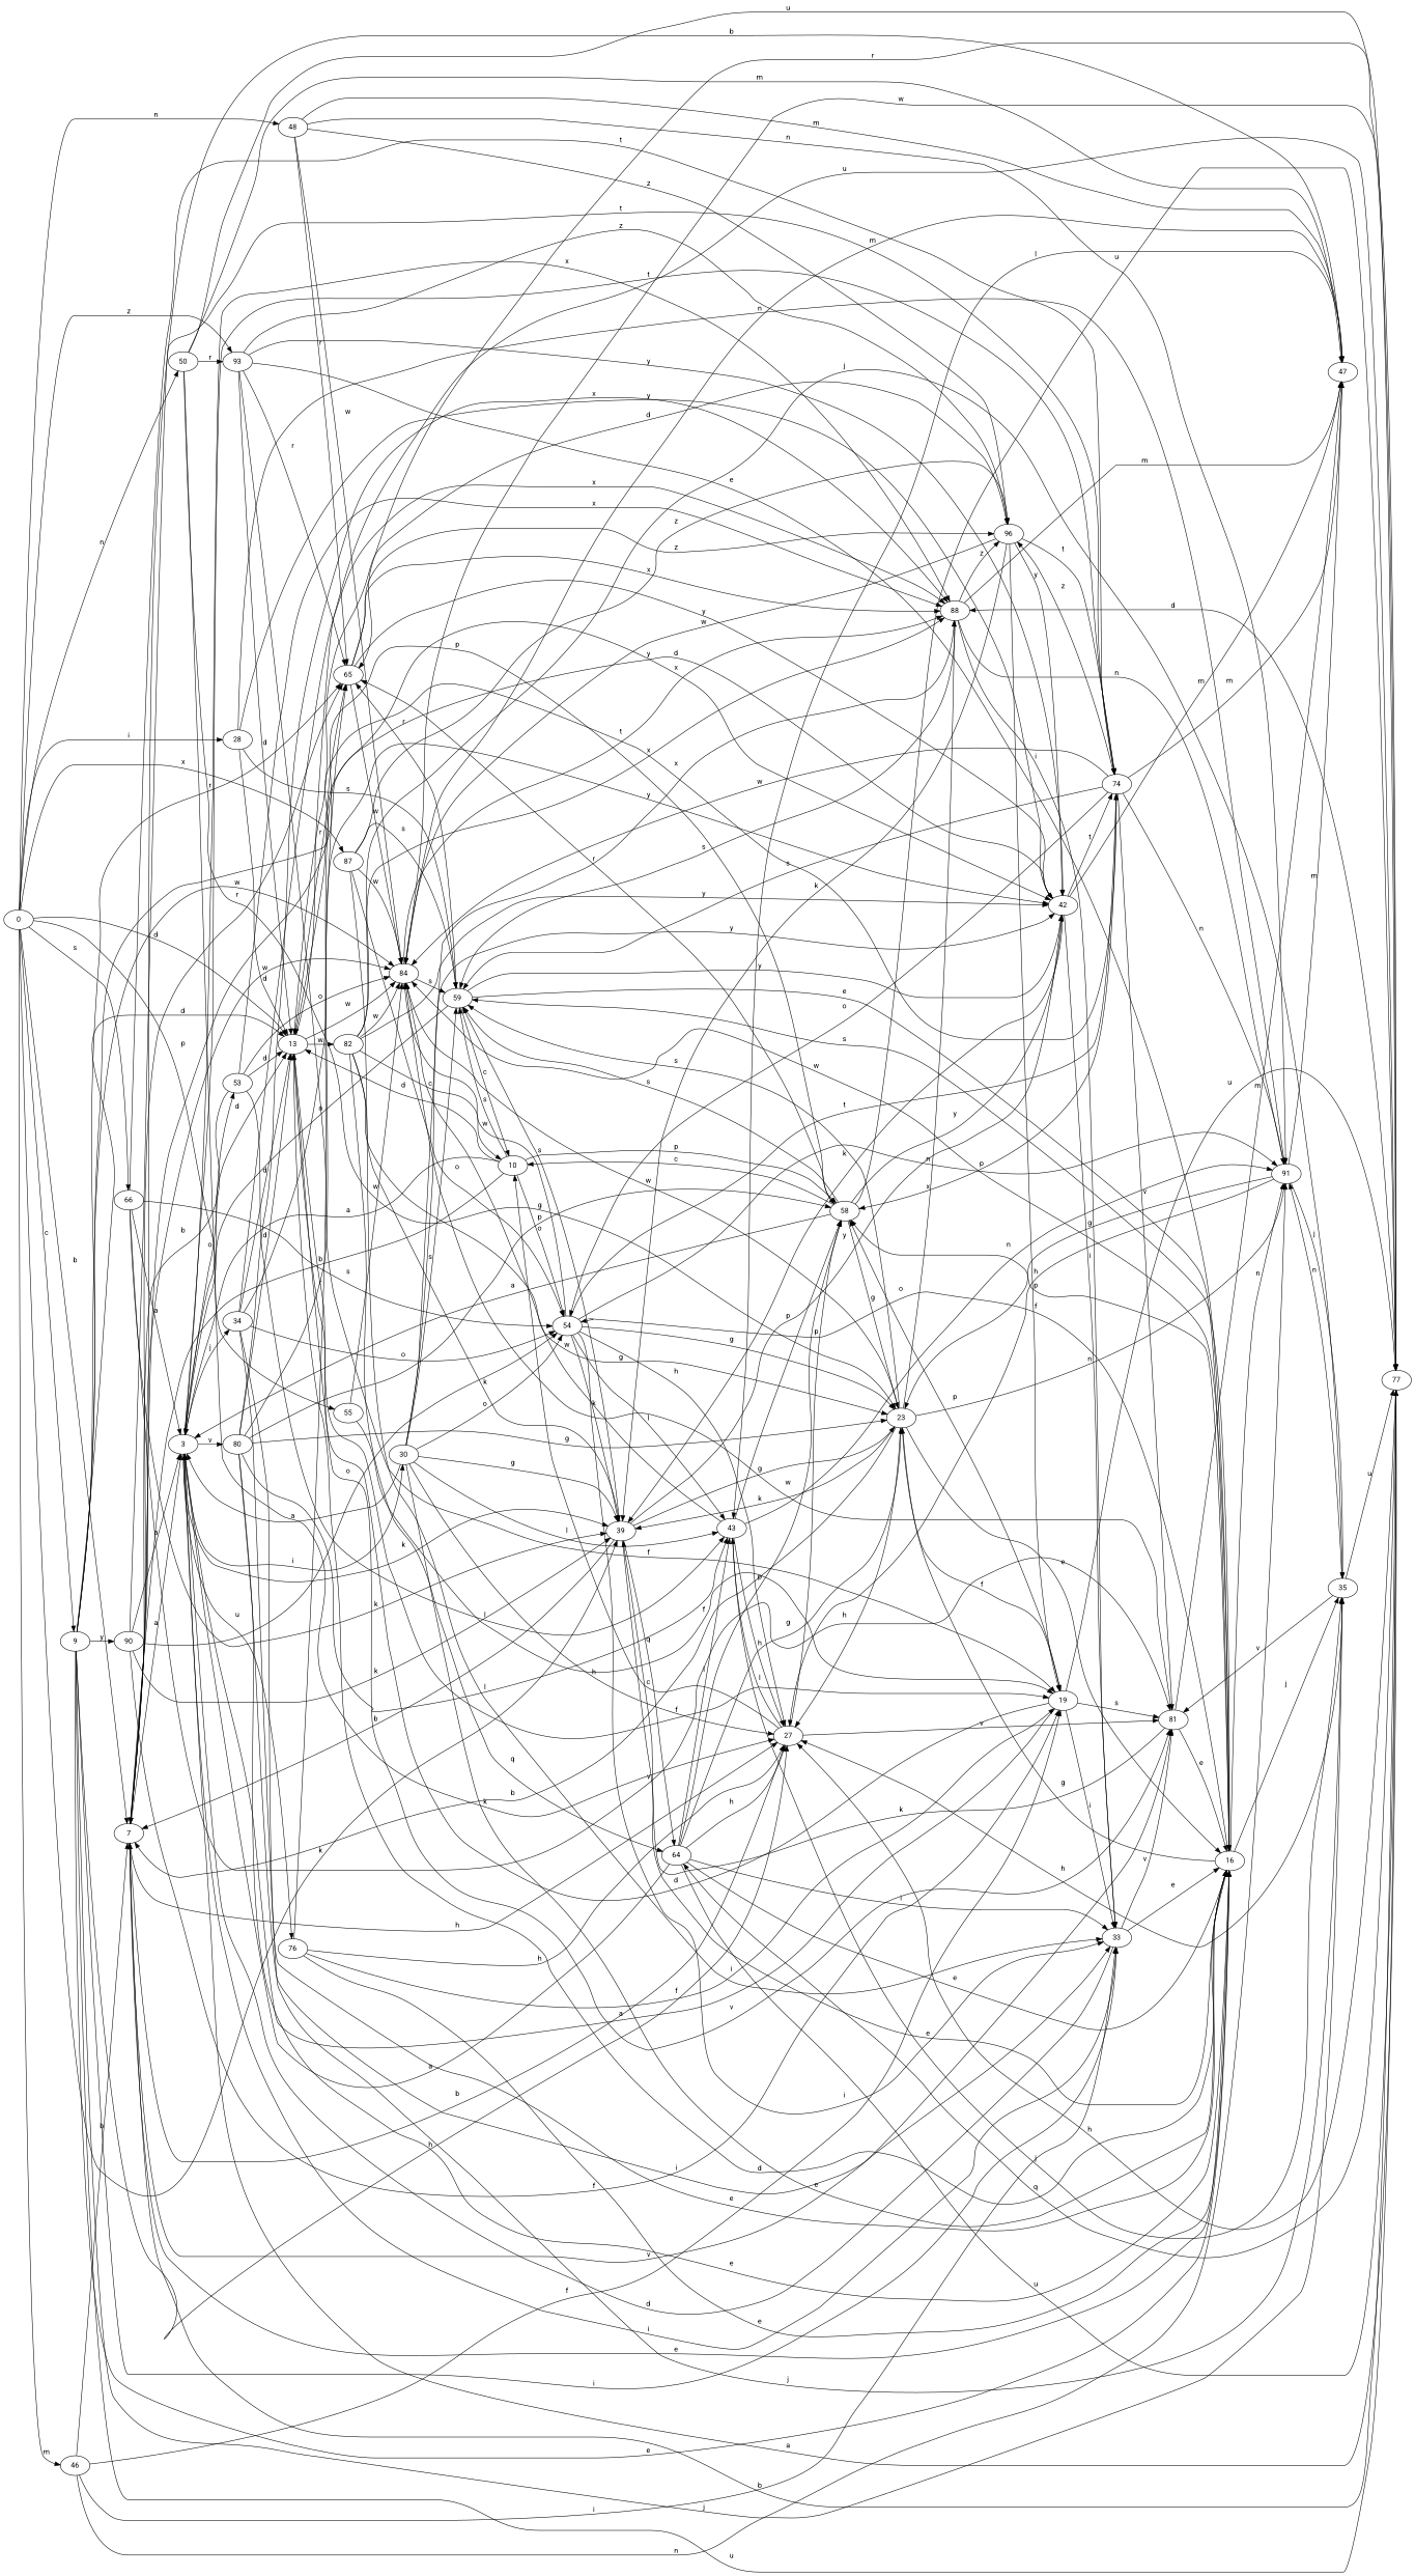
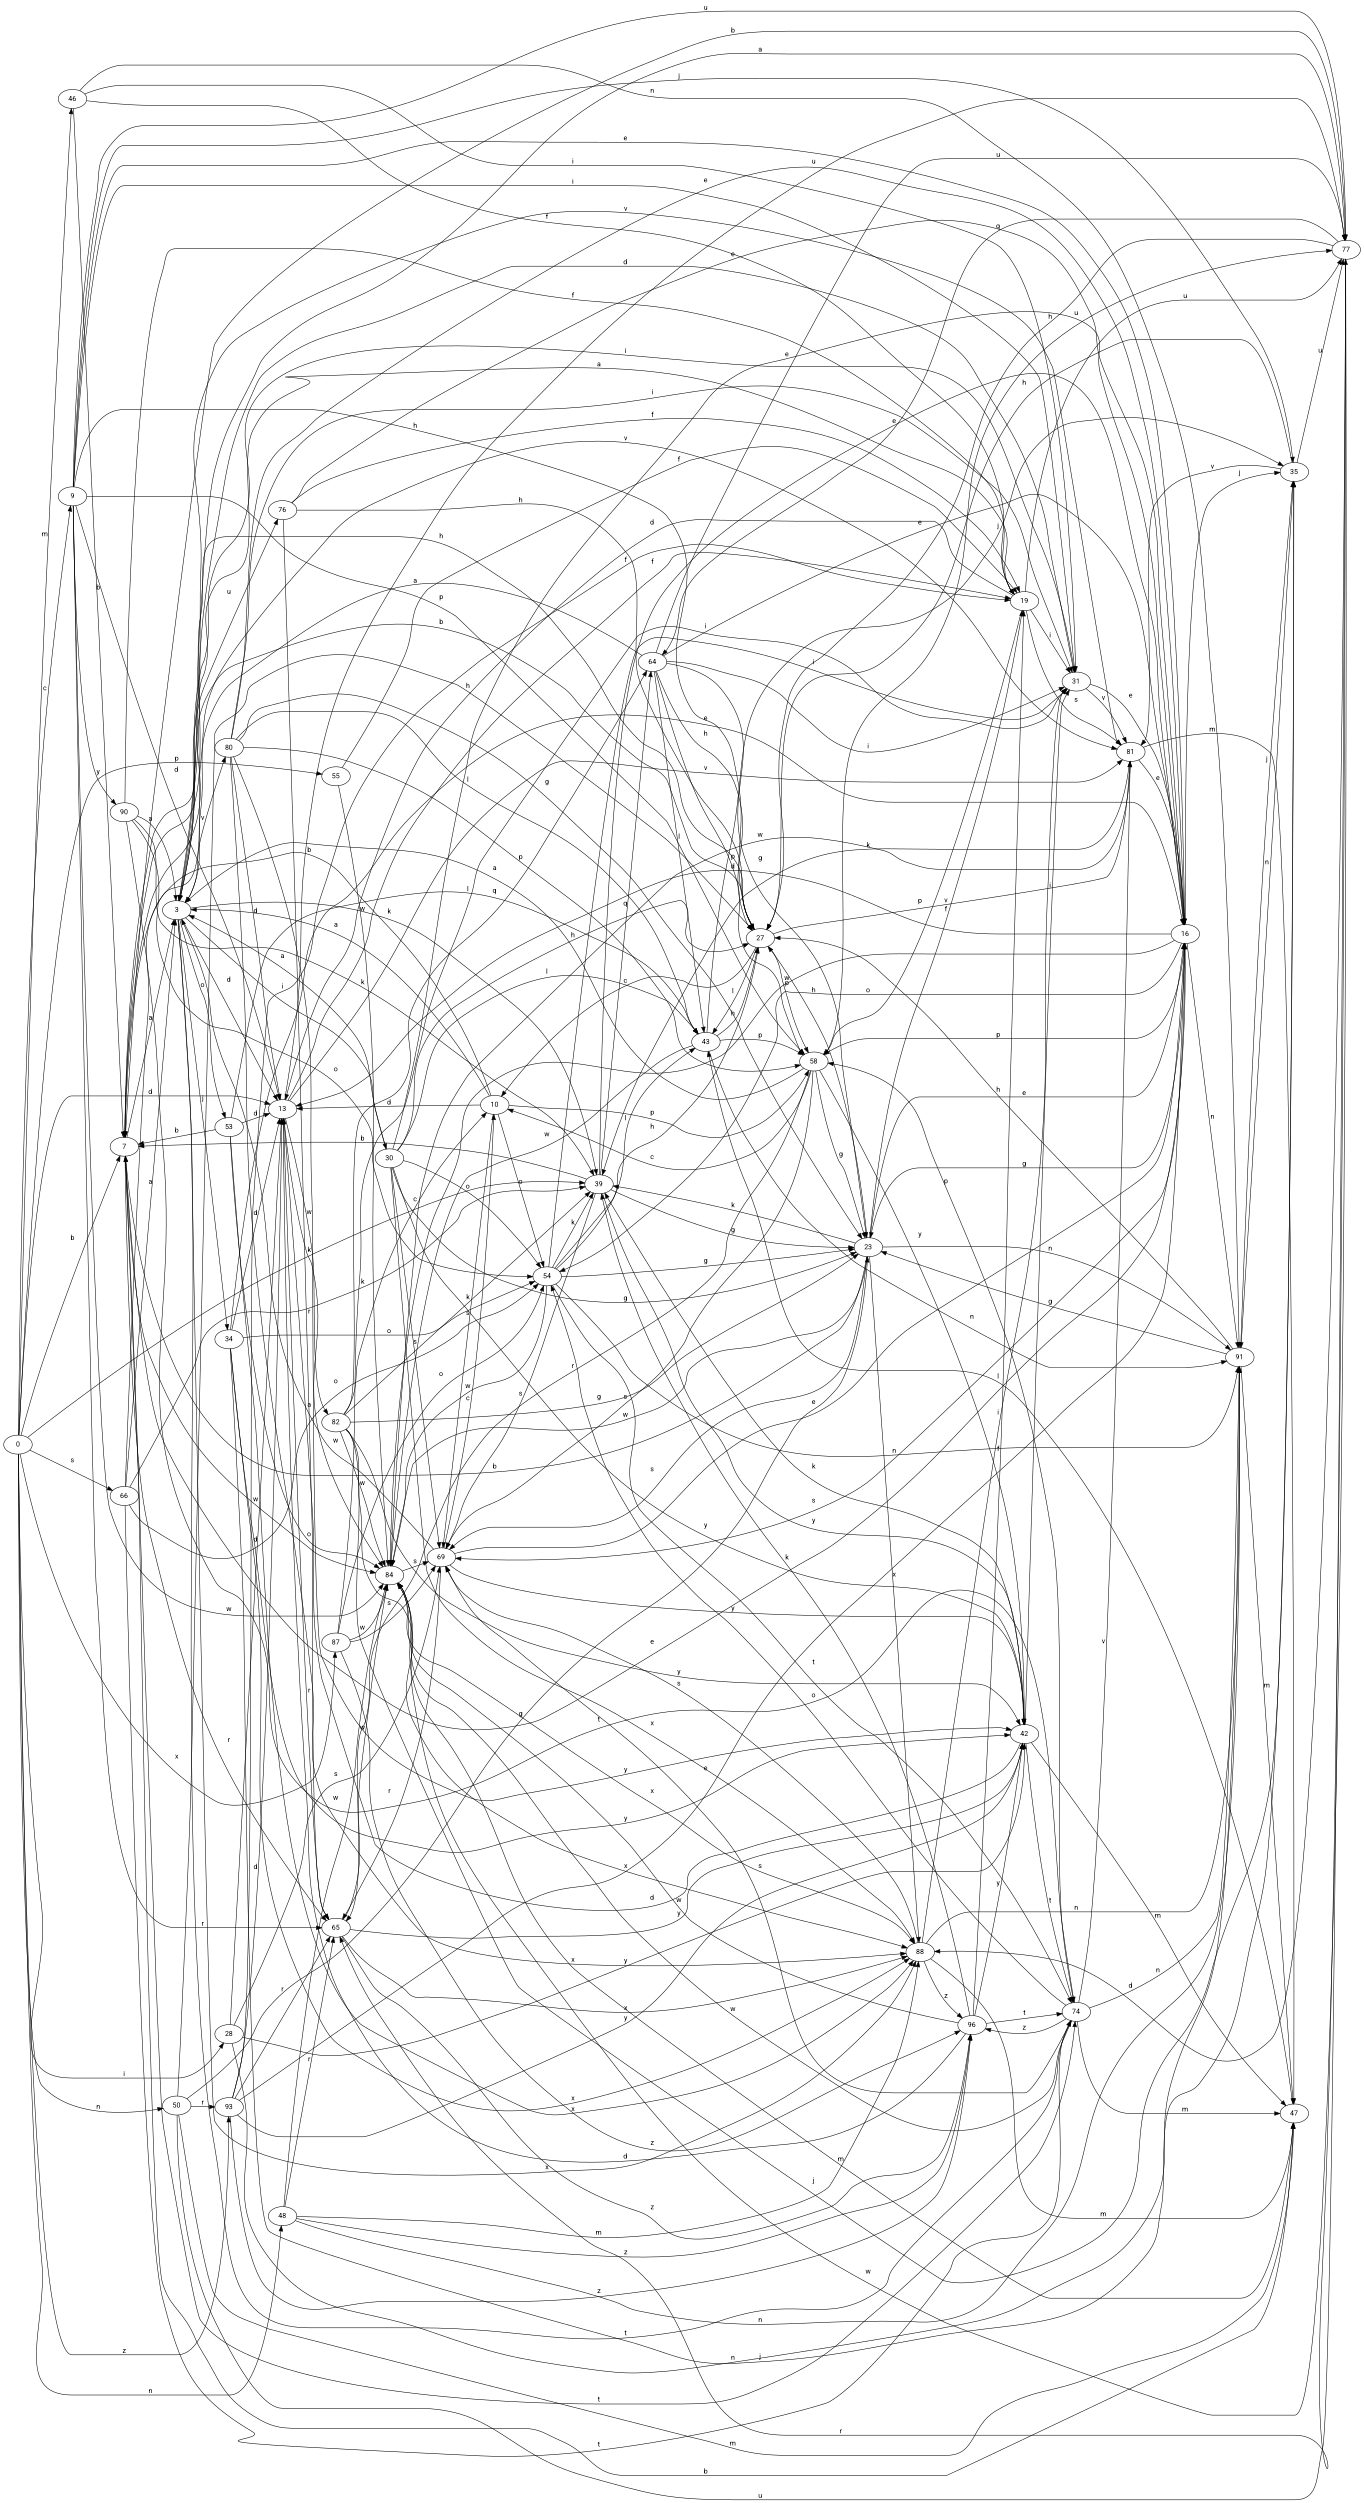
  strict digraph {
    fontname=Roboto
    rankdir=LR
    node [fontname=Roboto]
    edge [fontname=Roboto]
    0
    7
    9
    13
    28
    39
    46
    48
    50
    55
    66
    87
    93
    3
    74
    16
    27
    65
    81
    84
-   31 [label=33]
+   31
    35
    58
    77
    90
    82
    19
-   69 [label=59]
+   69
    n29 [label=91]
    n30 [label=42]
    23
    n32 [label=64]
    47
    96
    54
    88
    10
    30
    34
    53
    76
    80
    43
    0 -> 7 [label=b]
    0 -> 9 [label=c]
    0 -> 13 [label=d]
    0 -> 28 [label=i]
    0 -> 39 [label=k]
    0 -> 46 [label=m]
    0 -> 48 [label=n]
    0 -> 50 [label=n]
    0 -> 55 [label=p]
    0 -> 66 [label=s]
    0 -> 87 [label=x]
    0 -> 93 [label=z]
    7 -> 3 [label=a]
    7 -> 74 [label=t]
    7 -> 16 [label=e]
    7 -> 27 [label=h]
    7 -> 65 [label=r]
    7 -> 81 [label=v]
    7 -> 84 [label=w]
    9 -> 13 [label=d]
    9 -> 16 [label=e]
    9 -> 27 [label=h]
    9 -> 65 [label=r]
    9 -> 84 [label=w]
    9 -> 31 [label=i]
    9 -> 35 [label=j]
    9 -> 58 [label=p]
    9 -> 77 [label=u]
    9 -> 90 [label=y]
    13 -> 65 [label=r]
    13 -> 81 [label=v]
    13 -> 84 [label=w]
    13 -> 77 [label=u]
    13 -> 82 [label=w]
    13 -> 19 [label=f]
    28 -> 13 [label=d]
    28 -> 69 [label=s]
    28 -> n29 [label=n]
    28 -> n30 [label=y]
    39 -> 7 [label=b]
    39 -> 16 [label=e]
    39 -> 69 [label=s]
    39 -> n30 [label=y]
    39 -> 23 [label=g]
    39 -> n32 [label=q]
    46 -> 7 [label=b]
    46 -> 31 [label=i]
    46 -> 19 [label=f]
    46 -> n29 [label=n]
    48 -> 65 [label=r]
    48 -> 84 [label=w]
    48 -> n29 [label=n]
-   48 -> 47 [label=m]
+   48 -> 88 [label=m]
    48 -> 96 [label=z]
    50 -> 93 [label=r]
-   50 -> 27 [label=k]
+   50 -> 27 [label=h]
    50 -> 77 [label=u]
    50 -> 23 [label=g]
    50 -> 47 [label=m]
    55 -> 84 [label=w]
    55 -> 19 [label=f]
    66 -> 39 [label=k]
    66 -> 3 [label=a]
    66 -> 74 [label=t]
    66 -> 81 [label=v]
-   66 -> 54 [label=s]
+   66 -> 54 [label=o]
    87 -> 84 [label=w]
    87 -> 31 [label=i]
    87 -> 69 [label=s]
    87 -> 96 [label=z]
    87 -> 54 [label=o]
    93 -> 13 [label=d]
    93 -> 16 [label=e]
    93 -> 65 [label=r]
    93 -> 19 [label=f]
    93 -> n30 [label=y]
    93 -> 96 [label=z]
    3 -> 13 [label=d]
    3 -> 39 [label=k]
    3 -> 74 [label=t]
    3 -> 31 [label=i]
    3 -> 88 [label=x]
    3 -> 30 [label=i]
    3 -> 34 [label=j]
    3 -> 53 [label=o]
    3 -> 76 [label=u]
    3 -> 80 [label=v]
    74 -> 81 [label=v]
    74 -> 84 [label=w]
    74 -> 58 [label=p]
    74 -> 69 [label=s]
    74 -> n29 [label=n]
    74 -> 47 [label=m]
    74 -> 96 [label=z]
    74 -> 54 [label=o]
    16 -> 13 [label=d]
    16 -> 84 [label=w]
    16 -> 35 [label=j]
    16 -> 58 [label=p]
    16 -> 69 [label=s]
    16 -> n29 [label=n]
    16 -> 23 [label=g]
    16 -> 54 [label=o]
    27 -> 7 [label=b]
    27 -> 81 [label=v]
    27 -> 58 [label=p]
    27 -> 10 [label=c]
    27 -> 43 [label=l]
    65 -> 84 [label=w]
    65 -> n30 [label=y]
    65 -> 96 [label=z]
    65 -> 88 [label=x]
    81 -> 39 [label=k]
    81 -> 16 [label=e]
    81 -> 84 [label=w]
    81 -> 47 [label=m]
    84 -> 69 [label=s]
    84 -> 47 [label=m]
    84 -> 88 [label=x]
    31 -> 3 [label=d]
    31 -> 16 [label=e]
    31 -> 81 [label=v]
    35 -> 27 [label=h]
    35 -> 81 [label=v]
    35 -> 77 [label=u]
    35 -> n29 [label=n]
    58 -> 3 [label=a]
    58 -> 65 [label=r]
    58 -> 77 [label=u]
    58 -> 69 [label=s]
    58 -> n30 [label=y]
    58 -> 23 [label=g]
    58 -> 10 [label=c]
    77 -> 7 [label=b]
    77 -> 3 [label=a]
    77 -> 27 [label=h]
    77 -> 65 [label=r]
    77 -> 84 [label=w]
    77 -> n32 [label=q]
    77 -> 88 [label=d]
    90 -> 39 [label=k]
    90 -> 3 [label=a]
    90 -> 74 [label=t]
    90 -> 19 [label=f]
    90 -> 54 [label=o]
    82 -> 39 [label=k]
    82 -> 84 [label=w]
    82 -> 35 [label=j]
    82 -> n30 [label=y]
    82 -> 23 [label=g]
    82 -> n32 [label=q]
    82 -> 88 [label=x]
    82 -> 10 [label=c]
    19 -> 13 [label=d]
    19 -> 3 [label=a]
    19 -> 81 [label=s]
    19 -> 31 [label=i]
    19 -> 58 [label=p]
    19 -> 77 [label=u]
    69 -> 3 [label=a]
    69 -> 16 [label=e]
    69 -> 65 [label=r]
    69 -> n30 [label=y]
    69 -> 10 [label=c]
    n29 -> 27 [label=h]
    n29 -> 35 [label=j]
    n29 -> 23 [label=g]
    n29 -> 47 [label=m]
    n30 -> 13 [label=d]
    n30 -> 39 [label=k]
    n30 -> 74 [label=t]
    n30 -> 31 [label=i]
    n30 -> 47 [label=m]
    23 -> 7 [label=b]
    23 -> 39 [label=k]
    23 -> 16 [label=e]
    23 -> 27 [label=h]
    23 -> 84 [label=w]
    23 -> 19 [label=f]
    23 -> 69 [label=s]
    23 -> n29 [label=n]
    23 -> 88 [label=x]
    n32 -> 3 [label=a]
    n32 -> 16 [label=e]
    n32 -> 27 [label=h]
    n32 -> 31 [label=i]
    n32 -> 58 [label=p]
    n32 -> 77 [label=u]
    n32 -> 23 [label=g]
    n32 -> 43 [label=l]
    47 -> 7 [label=b]
    47 -> 43 [label=l]
    96 -> 13 [label=d]
    96 -> 39 [label=k]
    96 -> 74 [label=t]
    96 -> 84 [label=w]
    96 -> 19 [label=f]
    96 -> n30 [label=y]
    54 -> 39 [label=k]
    54 -> 74 [label=t]
    54 -> 27 [label=h]
    54 -> 84 [label=w]
    54 -> 31 [label=i]
    54 -> n29 [label=n]
    54 -> 23 [label=g]
    54 -> 43 [label=l]
    88 -> 31 [label=i]
    88 -> 69 [label=s]
    88 -> n29 [label=n]
    88 -> 47 [label=m]
    88 -> 96 [label=z]
    10 -> 7 [label=b]
    10 -> 13 [label=d]
    10 -> 3 [label=a]
    10 -> 58 [label=p]
    10 -> 69 [label=s]
    10 -> 54 [label=o]
    30 -> 3 [label=a]
    30 -> 16 [label=e]
    30 -> 27 [label=h]
    30 -> 69 [label=s]
    30 -> n30 [label=y]
-   30 -> 39 [label=g]
+   30 -> 23 [label=g]
    30 -> 54 [label=o]
    30 -> 88 [label=x]
    30 -> 43 [label=l]
    34 -> 13 [label=d]
    34 -> 16 [label=e]
    34 -> 35 [label=j]
    34 -> n30 [label=y]
    34 -> 54 [label=o]
    34 -> 88 [label=x]
    53 -> 7 [label=b]
    53 -> 13 [label=d]
    53 -> 84 [label=o]
    53 -> 88 [label=x]
    53 -> 43 [label=l]
    76 -> 16 [label=e]
    76 -> 27 [label=h]
    76 -> 65 [label=r]
    76 -> 19 [label=f]
    80 -> 13 [label=d]
    80 -> 16 [label=e]
    80 -> 31 [label=i]
    80 -> 58 [label=p]
    80 -> n30 [label=y]
    80 -> 23 [label=g]
    80 -> 88 [label=x]
    80 -> 43 [label=l]
    43 -> 27 [label=h]
    43 -> 84 [label=w]
    43 -> 35 [label=j]
    43 -> 58 [label=p]
    43 -> n29 [label=n]
  }
